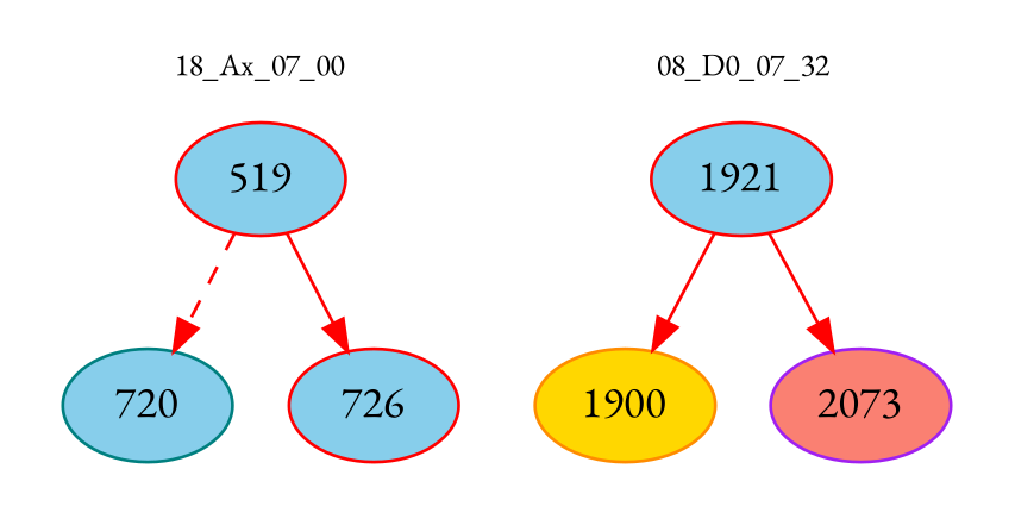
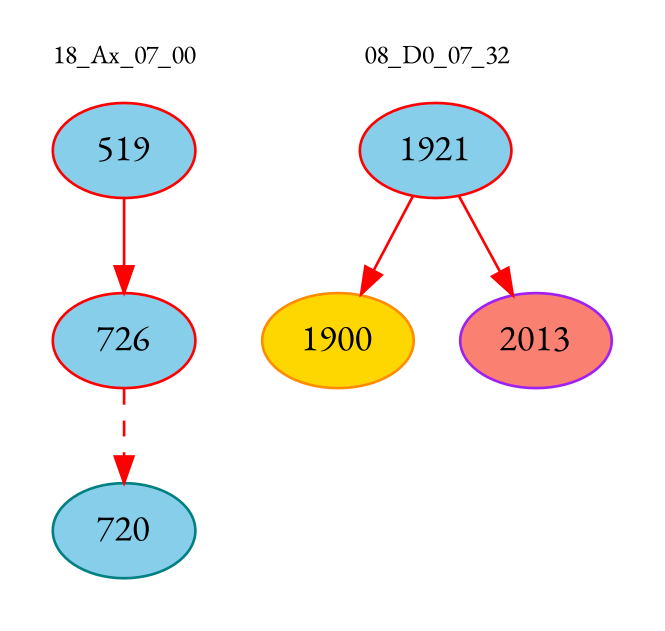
  digraph {
    fontname="EB Garamond"
    node [color=red fillcolor=skyblue fontname="EB Garamond" style=filled]
    edge [color=red fontname="EB Garamond" style=solid]
    n1 [label=519]
    n2 [color=teal label=720]
    n3 [label=726]
    n4 [label=1921]
    n5 [color=darkorange fillcolor=gold label=1900]
-   n6 [color=purple fillcolor=salmon label=2073]
+   n6 [color=purple fillcolor=salmon label=2013]
    subgraph cluster_1 {
      color=white
      fontsize=10
      label="18_Ax_07_00"
      n1
      n2
      n3
    }
    subgraph cluster_2 {
      color=white
      fontsize=10
      label="08_D0_07_32"
      n4
      n5
      n6
    }
-   n1 -> n2 [style=dashed]
+   n3 -> n2 [style=dashed]
    n1 -> n3
    n4 -> n5
    n4 -> n6
  }
